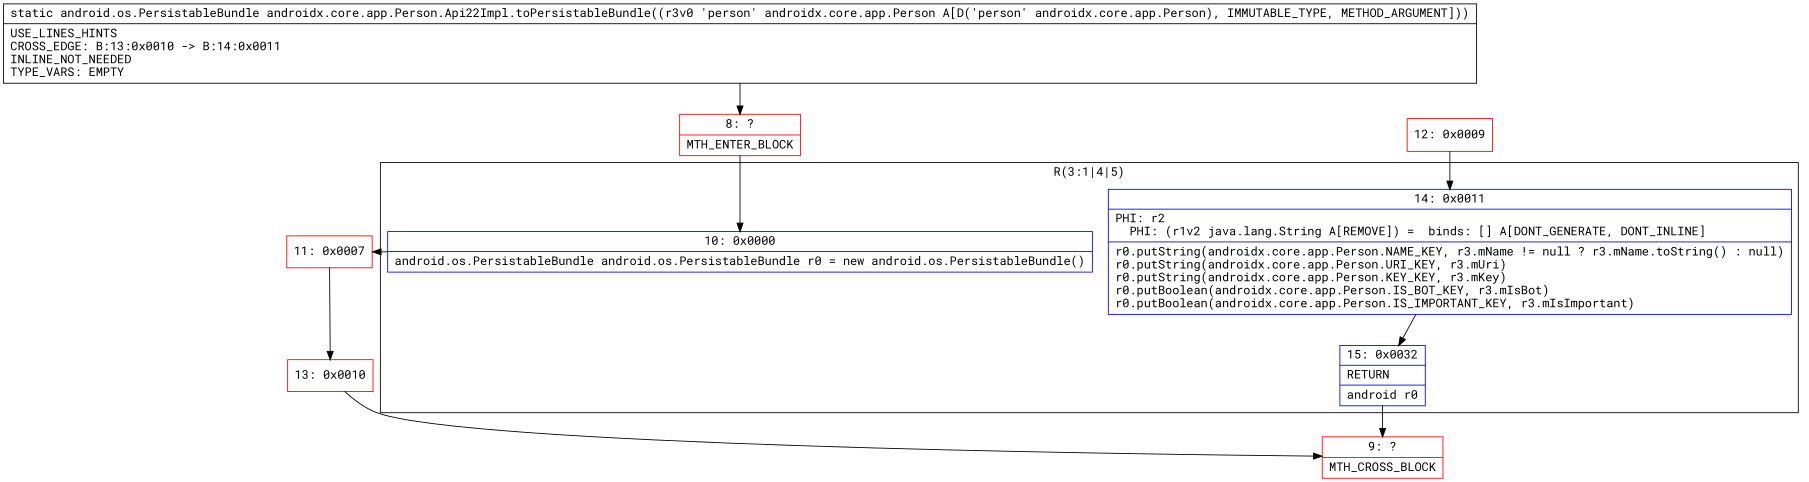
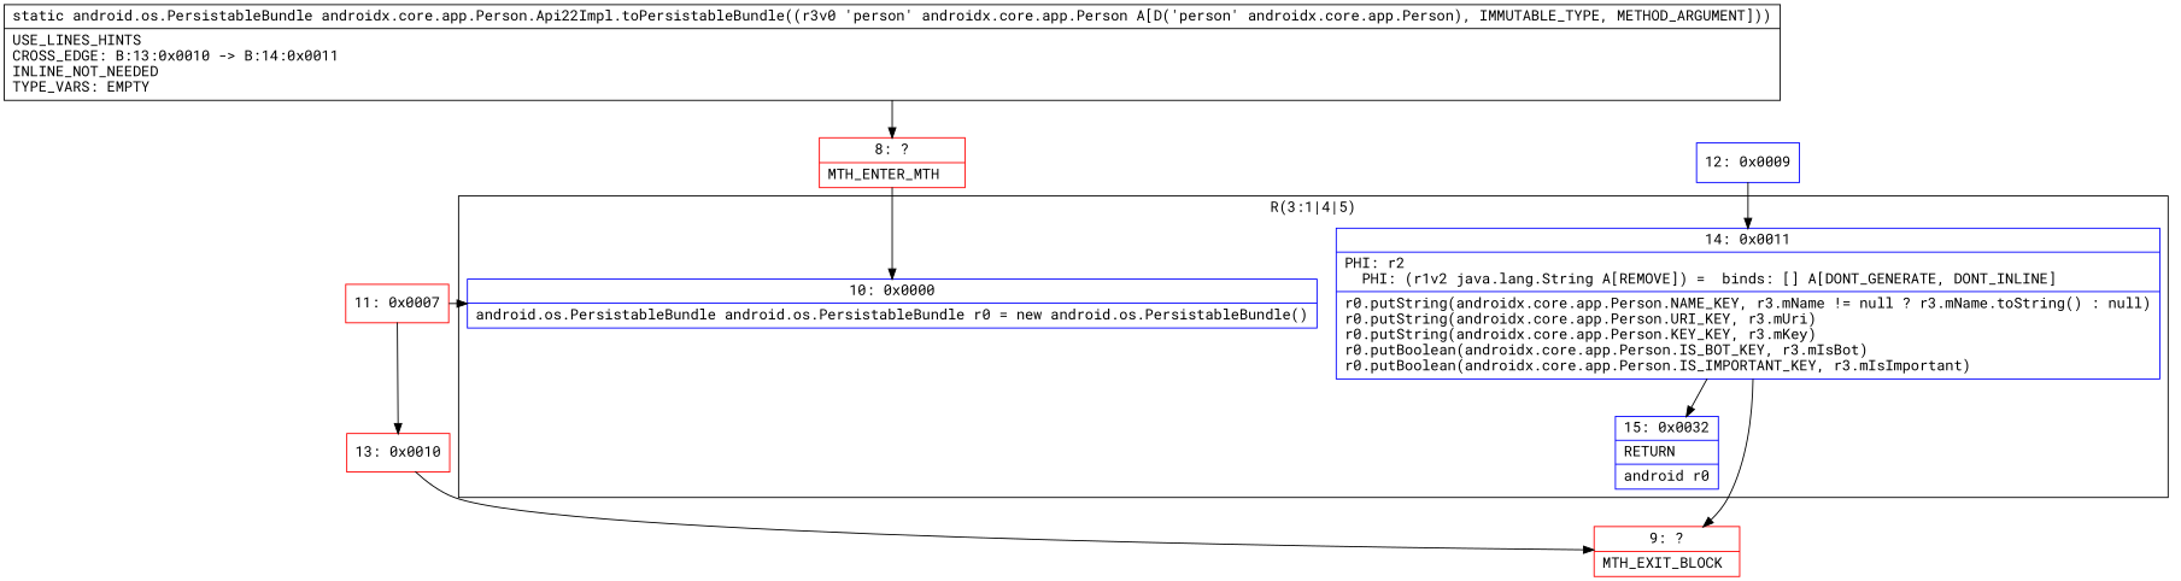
  digraph {
    fontname="Roboto Mono"
    node [color=red fontname="Roboto Mono" shape=record]
    edge [fontname="Roboto Mono"]
    n1 [color=blue label="{10\:\ 0x0000|android.os.PersistableBundle android.os.PersistableBundle r0 = new android.os.PersistableBundle()\l}"]
    n2 [color=blue label="{14\:\ 0x0011|PHI: r2 \l  PHI: (r1v2 java.lang.String A[REMOVE]) =  binds: [] A[DONT_GENERATE, DONT_INLINE]\l|r0.putString(androidx.core.app.Person.NAME_KEY, r3.mName != null ? r3.mName.toString() : null)\lr0.putString(androidx.core.app.Person.URI_KEY, r3.mUri)\lr0.putString(androidx.core.app.Person.KEY_KEY, r3.mKey)\lr0.putBoolean(androidx.core.app.Person.IS_BOT_KEY, r3.mIsBot)\lr0.putBoolean(androidx.core.app.Person.IS_IMPORTANT_KEY, r3.mIsImportant)\l}"]
    n3 [color=blue label="{15\:\ 0x0032|RETURN\l|android r0\l}"]
    n4 [label="{11\:\ 0x0007}"]
-   n5 [label="{9\:\ ?|MTH_CROSS_BLOCK\l}"]
+   n5 [label="{9\:\ ?|MTH_EXIT_BLOCK\l}"]
    n6 [label="{13\:\ 0x0010}"]
-   n7 [label="{8\:\ ?|MTH_ENTER_BLOCK\l}"]
-   n8 [label="{12\:\ 0x0009}"]
+   n7 [label="{8\:\ ?|MTH_ENTER_MTH\l}"]
+   n8 [color=blue label="{12\:\ 0x0009}"]
    n9 [label="{static android.os.PersistableBundle androidx.core.app.Person.Api22Impl.toPersistableBundle((r3v0 'person' androidx.core.app.Person A[D('person' androidx.core.app.Person), IMMUTABLE_TYPE, METHOD_ARGUMENT]))  | USE_LINES_HINTS\lCROSS_EDGE: B:13:0x0010 \-\> B:14:0x0011\lINLINE_NOT_NEEDED\lTYPE_VARS: EMPTY\l}" color=""]
    subgraph cluster_1 {
      label="R(3:1|4|5)"
      n1
      n2
      n3
    }
-   n1 -> n4
+   n4 -> n1
    n2 -> n3
-   n3 -> n5
+   n2 -> n5
    n4 -> n6
    n6 -> n5
    n7 -> n1
    n8 -> n2
    n9 -> n7
  }
